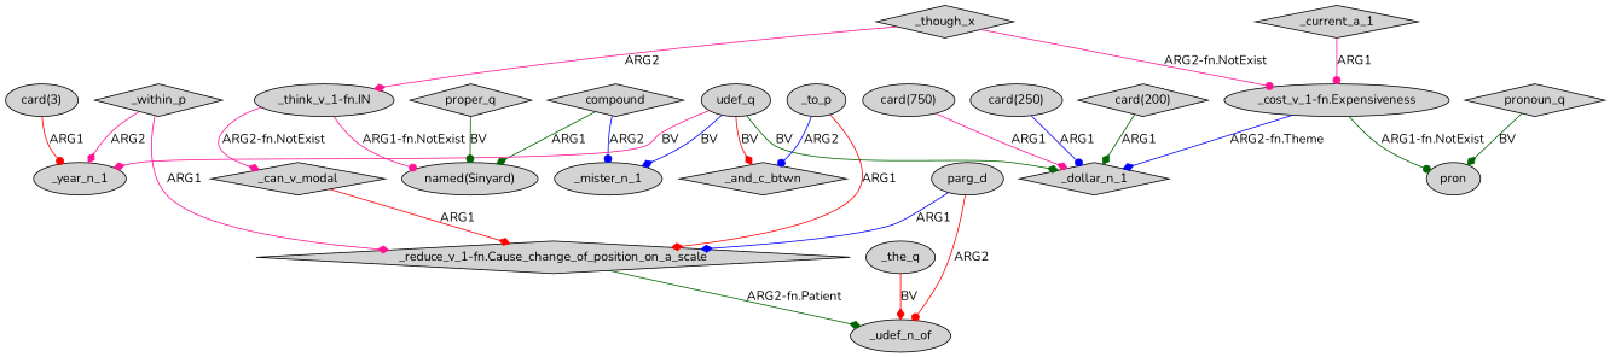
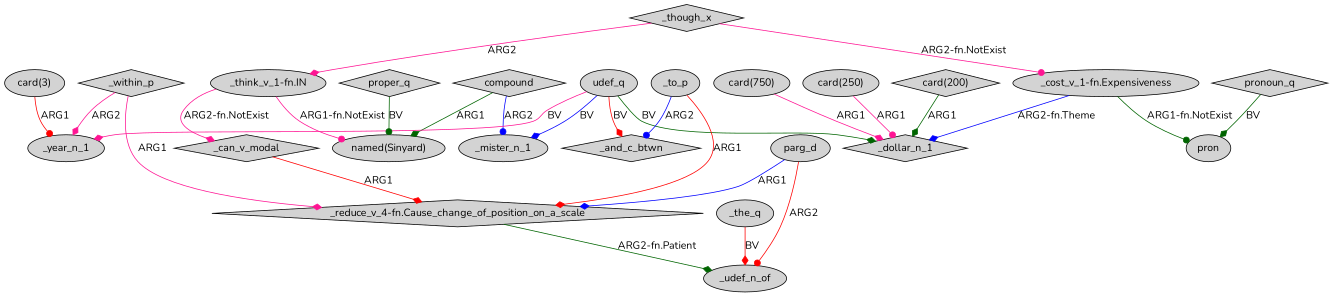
  digraph {
    fontname=Nunito
    node [fontname=Nunito shape=ellipse style=filled]
    edge [arrowhead=diamond color=deeppink fontname=Nunito]
    _within_p [shape=diamond]
    _year_n_1
-   "_reduce_v_1-fn.Cause_change_of_position_on_a_scale" [shape=diamond]
+   "_reduce_v_1-fn.Cause_change_of_position_on_a_scale" [shape=diamond label="_reduce_v_4-fn.Cause_change_of_position_on_a_scale"]
    n4 [label=_udef_n_of]
    _can_v_modal [shape=diamond]
    "_think_v_1-fn.IN"
    "named(Sinyard)"
    compound [shape=diamond]
    _mister_n_1
    udef_q
    _dollar_n_1 [shape=diamond]
    _and_c_btwn [shape=diamond]
    "card(250)"
    proper_q [shape=diamond]
    _the_q
    "card(200)" [shape=diamond]
    "_cost_v_1-fn.Expensiveness"
    pron
    pronoun_q [shape=diamond]
-   _current_a_1 [shape=diamond]
    _though_x [shape=diamond]
    "card(3)"
    _to_p
    parg_d
    "card(750)"
    _within_p -> _year_n_1 [label=ARG2]
    _within_p -> "_reduce_v_1-fn.Cause_change_of_position_on_a_scale" [label=ARG1]
    "_reduce_v_1-fn.Cause_change_of_position_on_a_scale" -> n4 [color=darkgreen label="ARG2-fn.Patient"]
    _can_v_modal -> "_reduce_v_1-fn.Cause_change_of_position_on_a_scale" [color=red label=ARG1]
    "_think_v_1-fn.IN" -> _can_v_modal [label="ARG2-fn.NotExist"]
    "_think_v_1-fn.IN" -> "named(Sinyard)" [arrowhead=dot label="ARG1-fn.NotExist"]
    compound -> "named(Sinyard)" [color=darkgreen label=ARG1]
    compound -> _mister_n_1 [arrowhead=dot color=blue label=ARG2]
    udef_q -> _year_n_1 [label=BV]
    udef_q -> _mister_n_1 [color=blue label=BV]
    udef_q -> _dollar_n_1 [color=darkgreen label=BV]
    udef_q -> _and_c_btwn [color=red label=BV]
-   "card(250)" -> _dollar_n_1 [arrowhead=dot color=blue label=ARG1]
+   "card(250)" -> _dollar_n_1 [arrowhead=dot label=ARG1]
    proper_q -> "named(Sinyard)" [arrowhead=dot color=darkgreen label=BV]
    _the_q -> n4 [color=red label=BV]
    "card(200)" -> _dollar_n_1 [color=darkgreen label=ARG1]
    "_cost_v_1-fn.Expensiveness" -> _dollar_n_1 [color=blue label="ARG2-fn.Theme"]
    "_cost_v_1-fn.Expensiveness" -> pron [arrowhead=dot color=darkgreen label="ARG1-fn.NotExist"]
    pronoun_q -> pron [color=darkgreen label=BV]
-   _current_a_1 -> "_cost_v_1-fn.Expensiveness" [arrowhead=dot label=ARG1]
    _though_x -> "_think_v_1-fn.IN" [label=ARG2]
    _though_x -> "_cost_v_1-fn.Expensiveness" [arrowhead=dot label="ARG2-fn.NotExist"]
    "card(3)" -> _year_n_1 [arrowhead=dot color=red label=ARG1]
    _to_p -> "_reduce_v_1-fn.Cause_change_of_position_on_a_scale" [color=red label=ARG1]
    _to_p -> _and_c_btwn [arrowhead=dot color=blue label=ARG2]
    parg_d -> "_reduce_v_1-fn.Cause_change_of_position_on_a_scale" [color=blue label=ARG1]
    parg_d -> n4 [arrowhead=dot color=red label=ARG2]
    "card(750)" -> _dollar_n_1 [label=ARG1]
  }
